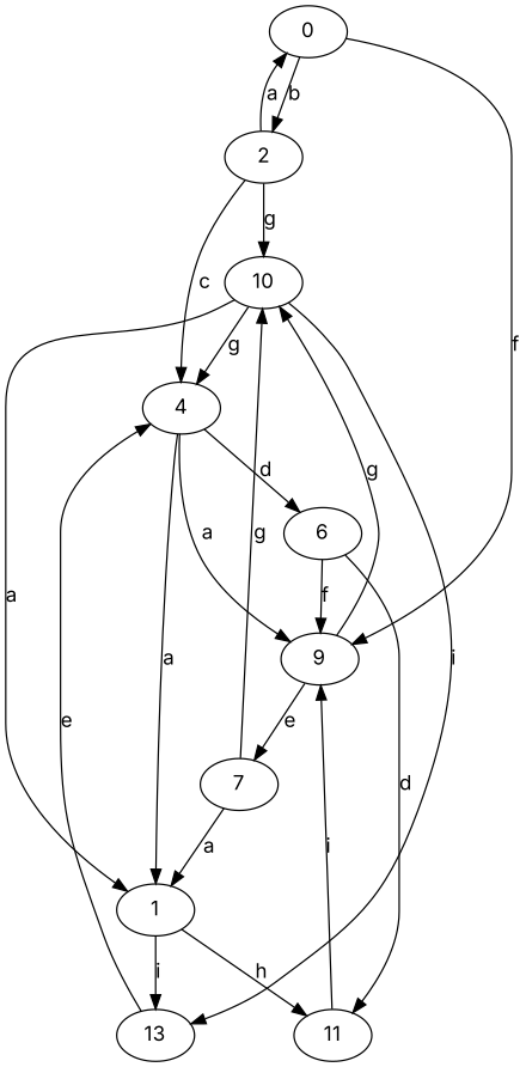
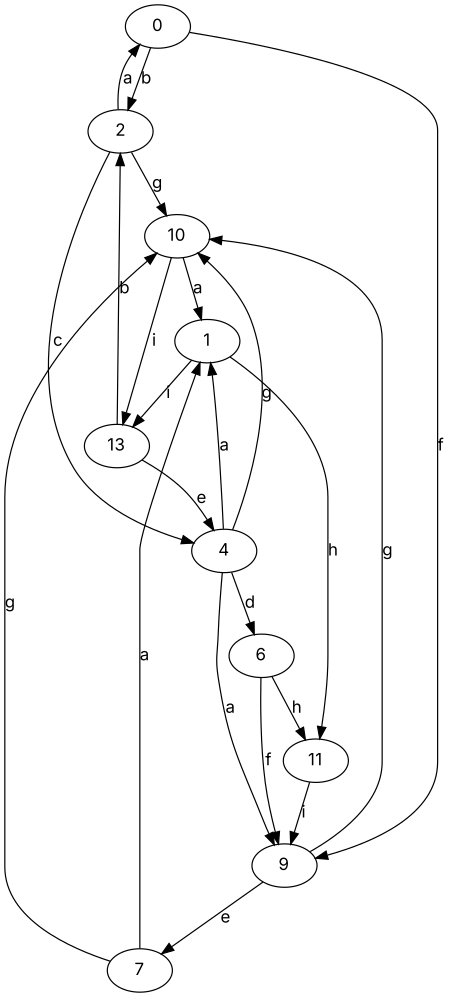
  strict digraph {
    fontname=Inter
    node [fontname=Inter]
    edge [fontname=Inter]
    0
    2
    9
    4
    10
    7
    1
    11
    13
    6
    0 -> 2 [label=b]
    0 -> 9 [label=f]
    2 -> 0 [label=a]
    2 -> 4 [label=c]
    2 -> 10 [label=g]
    9 -> 10 [label=g]
    9 -> 7 [label=e]
    4 -> 9 [label=a]
-   10 -> 4 [label=g]
+   4 -> 10 [label=g]
    4 -> 1 [label=a]
    4 -> 6 [label=d]
    10 -> 1 [label=a]
    10 -> 13 [label=i]
    7 -> 10 [label=g]
    7 -> 1 [label=a]
    1 -> 11 [label=h]
    1 -> 13 [label=i]
    11 -> 9 [label=i]
+   13 -> 2 [label=b]
    13 -> 4 [label=e]
    6 -> 9 [label=f]
-   6 -> 11 [label=d]
+   6 -> 11 [label=h]
  }
